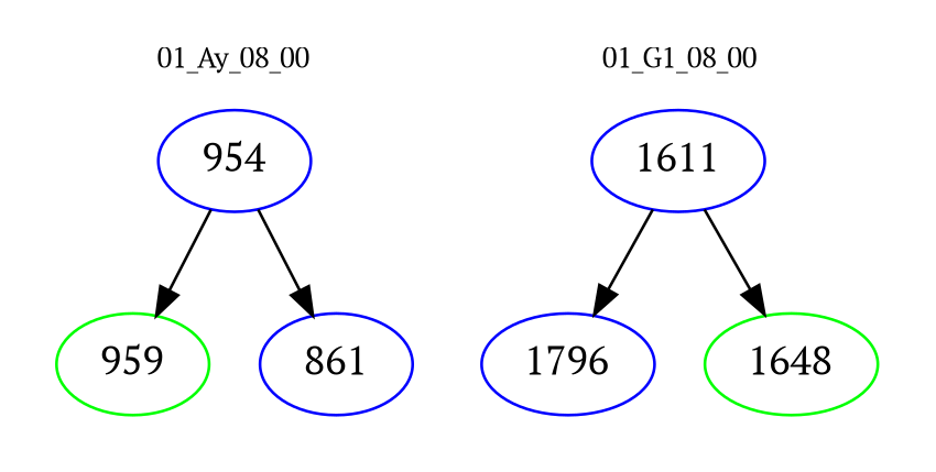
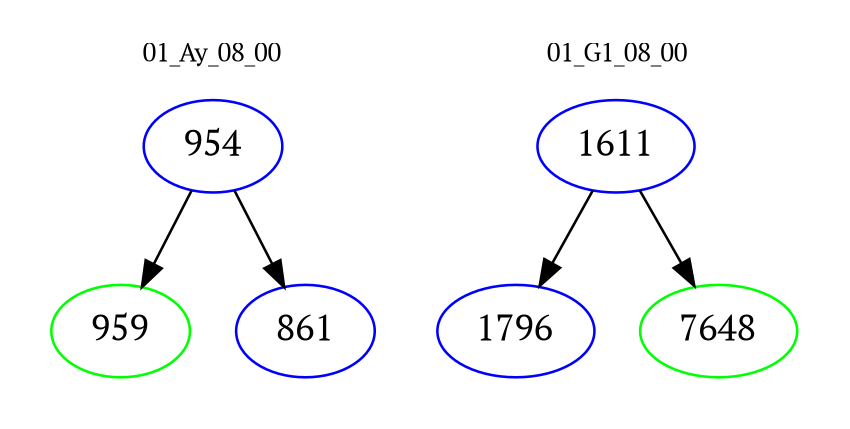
  digraph {
    fontname="PT Serif"
    node [color=blue fontname="PT Serif"]
    edge [color=black fontname="PT Serif"]
    n1 [label=954]
    n2 [color=green label=959]
    n3 [label=861]
    n4 [label=1611]
    n5 [label=1796]
-   n6 [color=green label=1648]
+   n6 [color=green label=7648]
    subgraph cluster_1 {
      color=white
      fontsize=10
      label="01_Ay_08_00"
      n1
      n2
      n3
    }
    subgraph cluster_2 {
      color=white
      fontsize=10
      label="01_G1_08_00"
      n4
      n5
      n6
    }
    n1 -> n2
    n1 -> n3
    n4 -> n5
    n4 -> n6
  }
